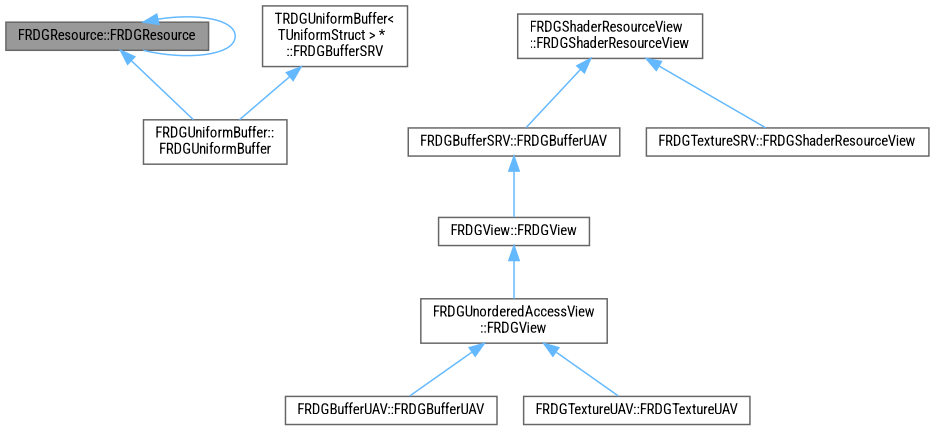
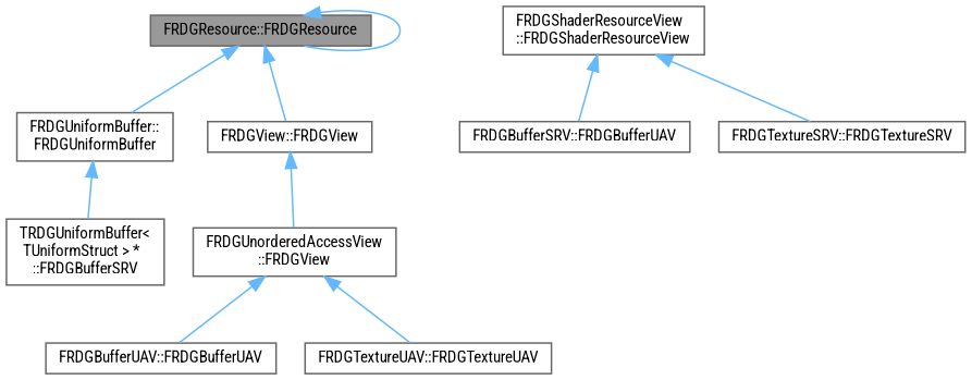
  digraph {
    fontname="Roboto Condensed"
    rankdir=TB
    node [color=grey40 fillcolor=white fontname="Roboto Condensed" fontsize=10 shape=box style=filled]
    edge [color=steelblue1 dir=back fontname="Roboto Condensed" fontsize=10 labelfontname=Helvetica labelfontsize=10 style=solid]
    n1 [color=gray40 fillcolor=grey60 fontcolor=black height=0.2 label="FRDGResource::FRDGResource" width=0.4]
    n2 [height=0.2 label="FRDGUniformBuffer::\lFRDGUniformBuffer" width=0.4]
    n3 [height=0.2 label="FRDGView::FRDGView" width=0.4]
    n4 [height=0.2 label="TRDGUniformBuffer\<\l TUniformStruct \> *\l::FRDGBufferSRV" width=0.4]
    n5 [height=0.2 label="FRDGUnorderedAccessView\l::FRDGView" width=0.4]
    n6 [height=0.2 label="FRDGShaderResourceView\l::FRDGShaderResourceView" width=0.4]
    n7 [height=0.2 label="FRDGBufferSRV::FRDGBufferUAV" width=0.4]
-   n8 [height=0.2 label="FRDGTextureSRV::FRDGShaderResourceView" width=0.4]
+   n8 [height=0.2 label="FRDGTextureSRV::FRDGTextureSRV" width=0.4]
    n9 [height=0.2 label="FRDGBufferUAV::FRDGBufferUAV" width=0.4]
    n10 [height=0.2 label="FRDGTextureUAV::FRDGTextureUAV" width=0.4]
    n1 -> n1
    n1 -> n2
-   n7 -> n3
-   n4 -> n2
+   n1 -> n3
+   n2 -> n4
    n3 -> n5
    n5 -> n9
    n5 -> n10
    n6 -> n7
    n6 -> n8
  }
